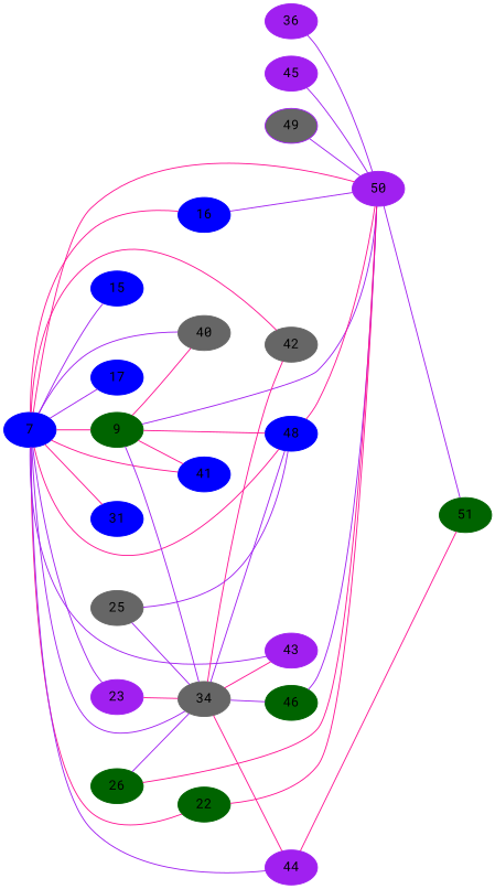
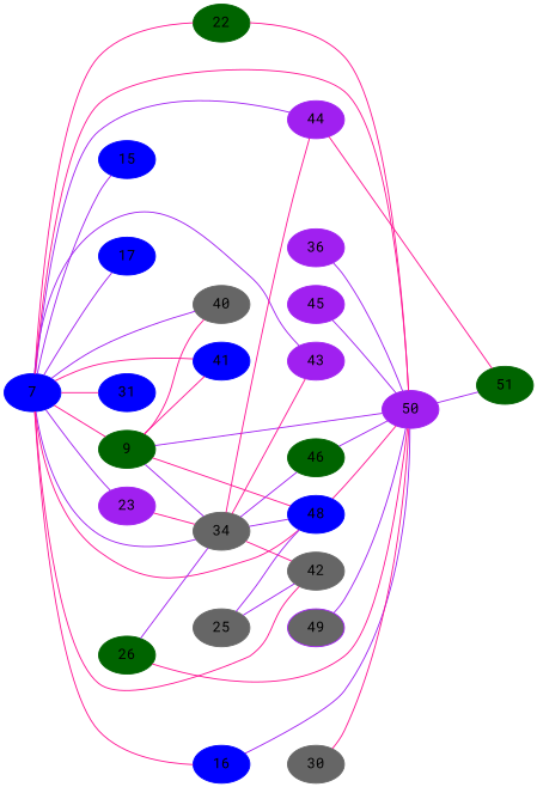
  graph {
    fontname="Roboto Mono"
    rankdir=LR
    node [color=blue fontname="Roboto Mono" style=filled]
    edge [color=deeppink fontname="Roboto Mono"]
    7 [super="+1+5"]
    9 [color=darkgreen super="+2"]
    15
    16
    17
    22 [color=darkgreen]
    23 [color=purple]
    31
    34 [color=gray40 super="+6"]
    40 [color=gray40 super="+13"]
    41
    42 [color=gray40 super="+24+14"]
    43 [color=purple super="+37"]
    44 [color=purple super="+39+29"]
    48 [super="+32+38+11+47+35"]
    50 [color=purple super="+12+10"]
    46 [color=darkgreen super="+18+21"]
    51 [color=darkgreen]
    25 [color=gray40]
    26 [color=darkgreen]
+   30 [color=gray40]
    36 [color=purple]
    45 [color=purple]
    49 [color=purple fillcolor=gray40]
    7 -- 9 [weight=8]
    7 -- 15 [color=purple weight=2]
    7 -- 16
    7 -- 17 [color=purple weight=2]
    7 -- 22
    7 -- 23 [color=purple]
    7 -- 31 [weight=2]
    7 -- 34 [color=purple weight=9]
    7 -- 40 [color=purple weight=2]
    7 -- 41
    7 -- 42
    7 -- 43 [color=purple]
    7 -- 44 [color=purple weight=3]
    7 -- 48 [weight=2]
    7 -- 50 [weight=9]
    9 -- 34 [color=purple weight=4]
    9 -- 40
    9 -- 41
    9 -- 48 [weight=3]
    9 -- 50 [color=purple weight=5]
    16 -- 50 [color=purple]
    22 -- 50
    23 -- 34
    34 -- 42 [weight=3]
    34 -- 43 [weight=3]
    34 -- 44
    34 -- 48 [color=purple]
    34 -- 46 [color=purple weight=2]
    44 -- 51
    48 -- 50 [weight=3]
    50 -- 51 [color=purple]
    46 -- 50 [color=purple weight=2]
-   25 -- 34 [color=purple]
+   25 -- 42 [color=purple]
    25 -- 48 [color=purple]
    26 -- 34 [color=purple]
    26 -- 50
+   30 -- 50
    36 -- 50 [color=purple weight=2]
    45 -- 50 [color=purple]
    49 -- 50 [color=purple weight=2]
  }
